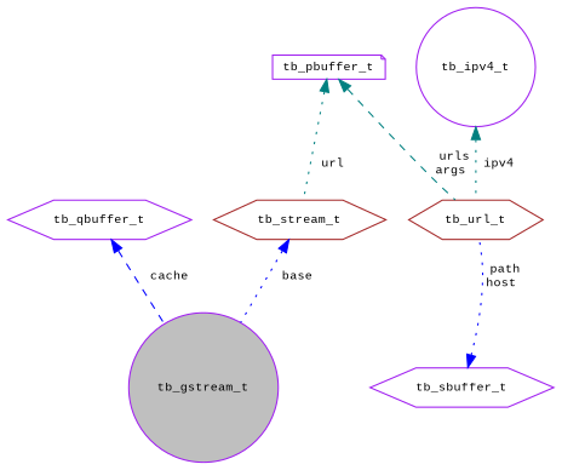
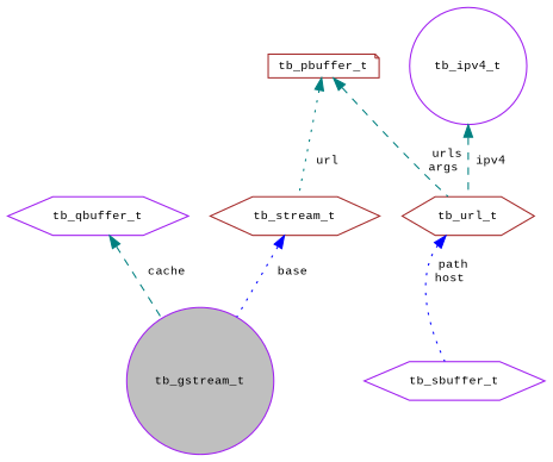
  digraph {
    node [color=purple fillcolor=white fontname=CourierNew fontsize=10 shape=hexagon style=filled]
    edge [color=blue dir=back fontname=CourierNew fontsize=10 labelfontname=CourierNew labelfontsize=10 style=dashed]
    n1 [fillcolor=grey75 fontcolor=black height=0.2 label=tb_gstream_t shape=circle width=0.4]
    n2 [height=0.2 label=tb_qbuffer_t width=0.4]
    n3 [color=brown height=0.2 label=tb_stream_t width=0.4]
    n4 [color=brown height=0.2 label=tb_url_t width=0.4]
    n5 [height=0.2 label=tb_sbuffer_t width=0.4]
-   n6 [height=0.2 label=tb_pbuffer_t shape=note width=0.4]
+   n6 [color=brown height=0.2 label=tb_pbuffer_t shape=note width=0.4]
    n7 [height=0.2 label=tb_ipv4_t shape=circle width=0.4]
-   n2 -> n1 [label=" cache"]
+   n2 -> n1 [color=teal label=" cache"]
    n3 -> n1 [label=" base" style=dotted]
-   n5 -> n4 [label=" path\nhost" style=dotted]
+   n4 -> n5 [label=" path\nhost" style=dotted]
    n6 -> n3 [color=teal label=" url" style=dotted]
    n6 -> n4 [color=teal label=" urls\nargs"]
-   n7 -> n4 [color=teal label=" ipv4" style=dotted]
+   n7 -> n4 [color=teal label=" ipv4"]
  }
